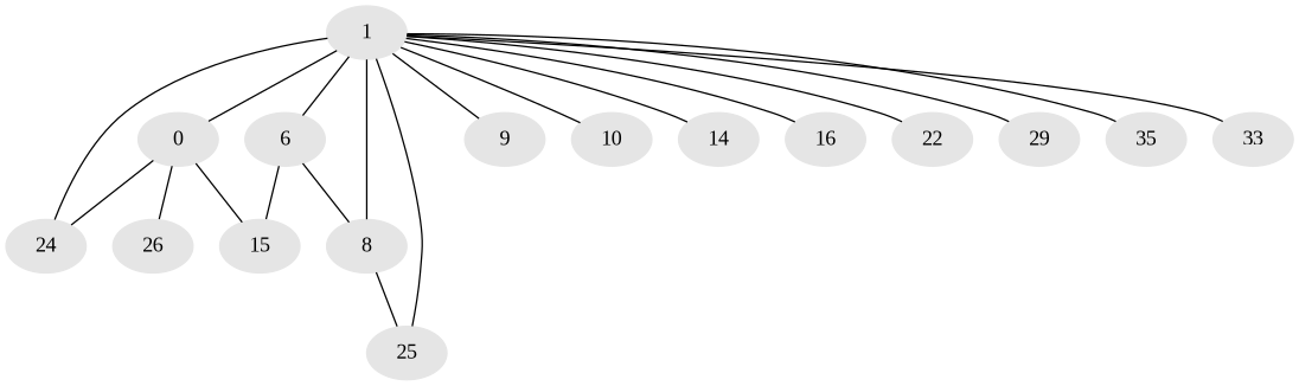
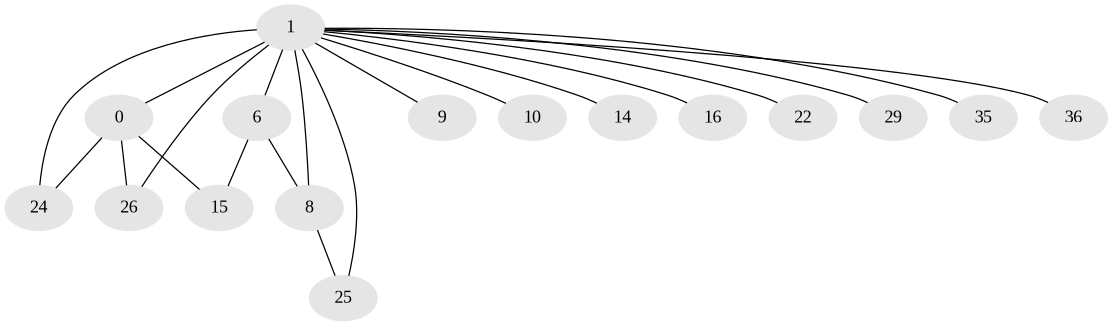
  graph {
    fontname="Liberation Serif"
    node [color=gray90 fontname="Liberation Serif" style=filled]
    edge [fontname="Liberation Serif"]
    1 [super="+2+28+4+11"]
    n2 [label=0 super="+55+32+13"]
    6 [super="+41+42+7"]
    9
    10
    14
    16
    22
    24 [super="+54+50"]
    25
    26
    n12 [label=29]
    n13 [label=35]
-   36 [label=33]
+   36
    8
    15 [super="+38+35+31+23"]
    1 -- n2 [weight=2]
    1 -- 6 [weight=5]
    1 -- 9
    1 -- 10 [weight=2]
    1 -- 14
    1 -- 16
    1 -- 22
    1 -- 24 [weight=3]
    1 -- 25
+   1 -- 26
    1 -- n12
    1 -- n13
    1 -- 36
    1 -- 8
    n2 -- 24
    n2 -- 26
    n2 -- 15
    6 -- 8
    6 -- 15
    8 -- 25
  }
